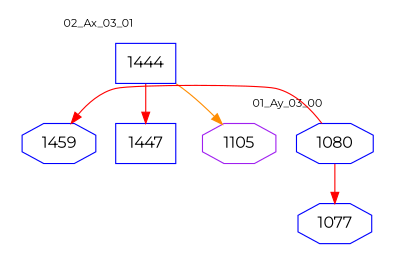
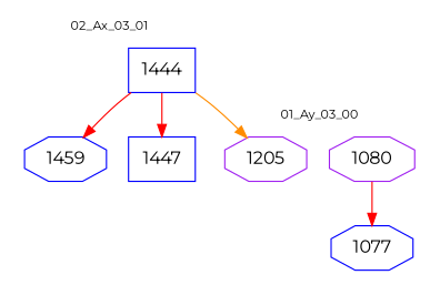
  digraph {
    fontname=Montserrat
    node [color=blue fontname=Montserrat shape=octagon]
    edge [color=red fontname=Montserrat]
    n1 [label=1444 shape=box]
    n2 [label=1459]
    n3 [label=1447 shape=box]
-   n4 [label=1080]
+   n4 [color=purple label=1080]
    n5 [label=1077]
-   n6 [color=purple label=1105]
+   n6 [color=purple label=1205]
    subgraph cluster_1 {
      color=white
      fontsize=10
      label="02_Ax_03_01"
      n1
      n2
      n3
    }
    subgraph cluster_2 {
      color=white
      fontsize=10
      label="01_Ay_03_00"
      n4
      n5
      n6
    }
-   n4 -> n2
+   n1 -> n2
    n1 -> n3
    n1 -> n6 [color=darkorange]
    n4 -> n5
  }
